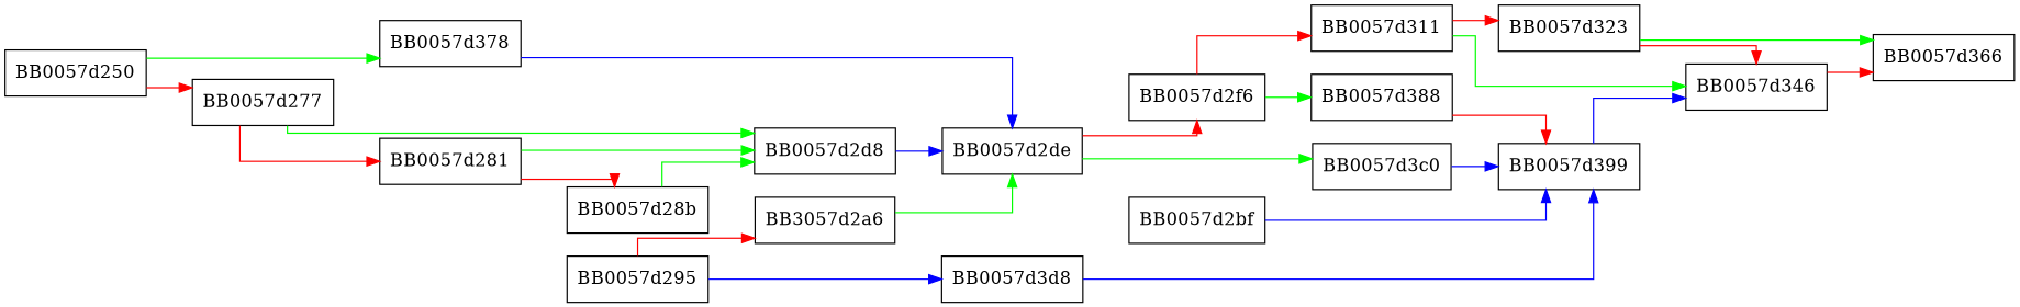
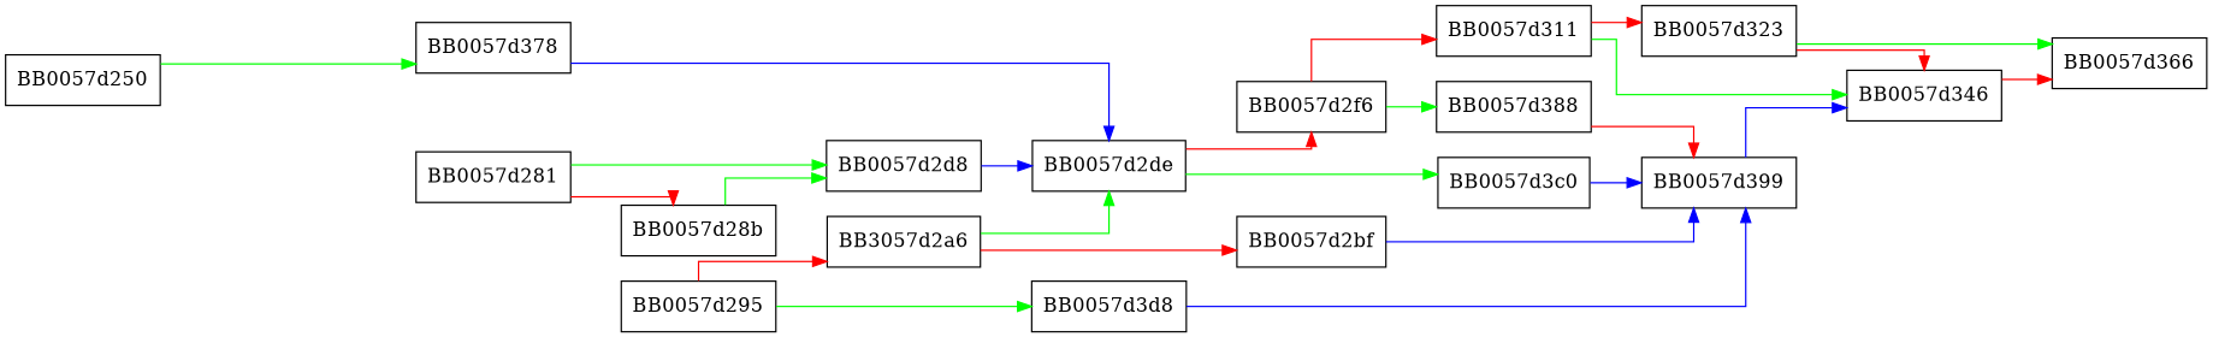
  digraph {
    rankdir=LR
    splines=ortho
    node [shape=box]
    edge [color=red]
    BB0057d250
    BB0057d378
-   BB0057d277
    BB0057d2de
    BB0057d2d8
    BB0057d281
    BB0057d3c0
    BB0057d2f6
    BB0057d28b
    BB0057d295
    BB0057d3d8
    n12 [label=BB3057d2a6]
    BB0057d399
    BB0057d2bf
    BB0057d346
    BB0057d388
    BB0057d311
    BB0057d366
    BB0057d323
    BB0057d250 -> BB0057d378 [color=green]
-   BB0057d250 -> BB0057d277
    BB0057d378 -> BB0057d2de [color=blue]
-   BB0057d277 -> BB0057d2d8 [color=green]
-   BB0057d277 -> BB0057d281
    BB0057d2de -> BB0057d3c0 [color=green]
    BB0057d2de -> BB0057d2f6
    BB0057d2d8 -> BB0057d2de [color=blue]
    BB0057d281 -> BB0057d2d8 [color=green]
    BB0057d281 -> BB0057d28b
    BB0057d3c0 -> BB0057d399 [color=blue]
    BB0057d2f6 -> BB0057d388 [color=green]
    BB0057d2f6 -> BB0057d311
    BB0057d28b -> BB0057d2d8 [color=green]
-   BB0057d295 -> BB0057d3d8 [color=blue]
+   BB0057d295 -> BB0057d3d8 [color=green]
    BB0057d295 -> n12
    BB0057d3d8 -> BB0057d399 [color=blue]
    n12 -> BB0057d2de [color=green]
+   n12 -> BB0057d2bf
    BB0057d399 -> BB0057d346 [color=blue]
    BB0057d2bf -> BB0057d399 [color=blue]
    BB0057d346 -> BB0057d366
    BB0057d388 -> BB0057d399
    BB0057d311 -> BB0057d346 [color=green]
    BB0057d311 -> BB0057d323
    BB0057d323 -> BB0057d346
    BB0057d323 -> BB0057d366 [color=green]
  }
